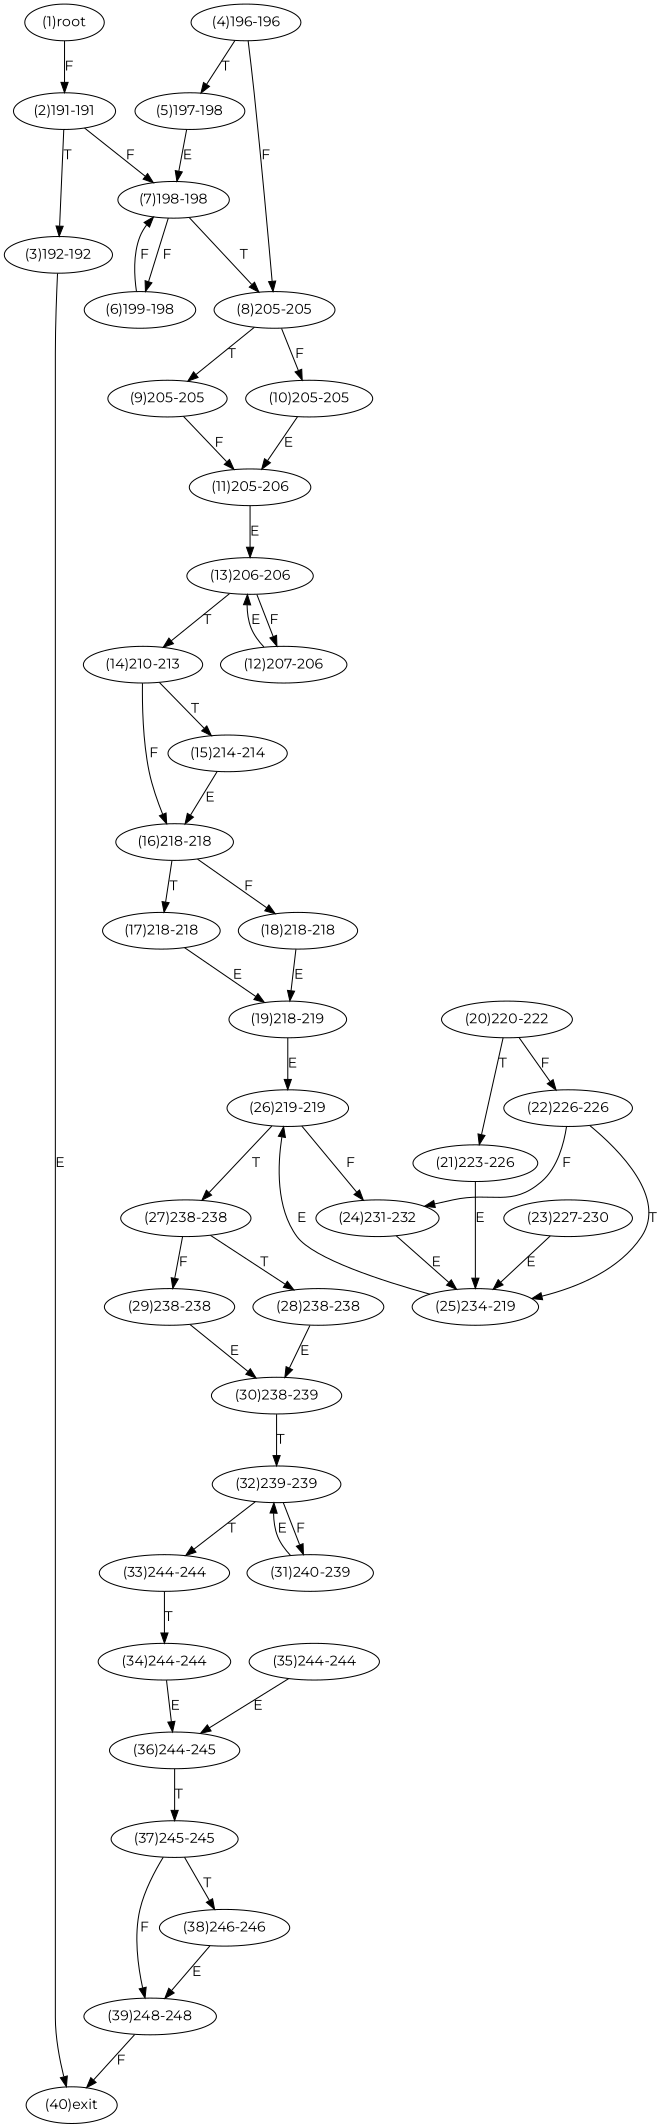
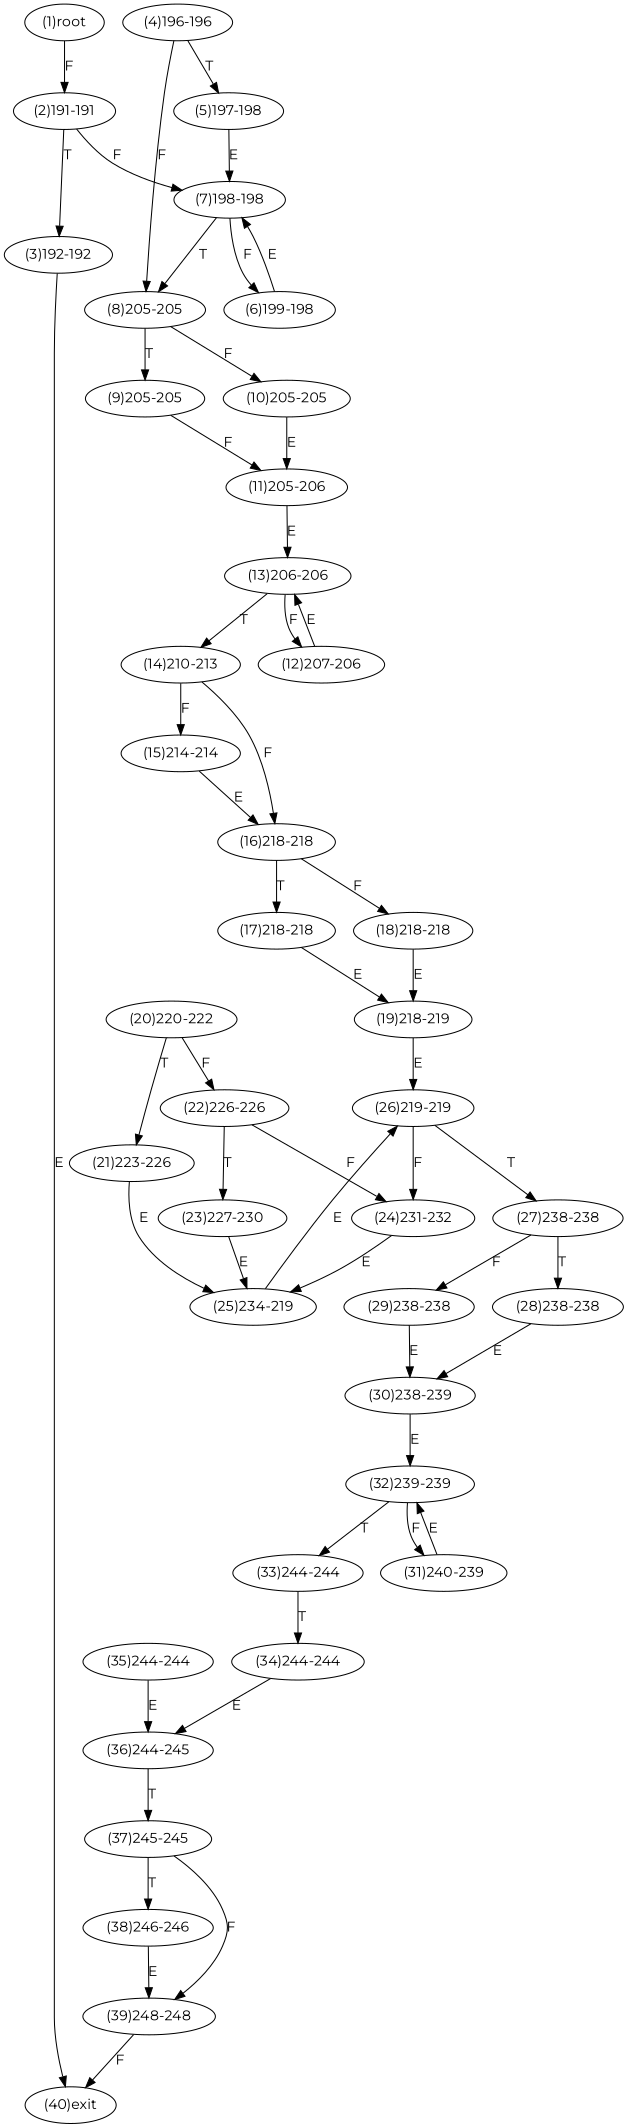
  digraph {
    fontname=Montserrat
    node [fontname=Montserrat]
    edge [fontname=Montserrat]
    n1 [label="(1)root"]
    n2 [label="(2)191-191"]
    n3 [label="(3)192-192"]
    n4 [label="(7)198-198"]
    n5 [label="(40)exit"]
    n6 [label="(4)196-196"]
    n7 [label="(5)197-198"]
    n8 [label="(8)205-205"]
    n9 [label="(9)205-205"]
    n10 [label="(10)205-205"]
    n11 [label="(6)199-198"]
    n12 [label="(11)205-206"]
    n13 [label="(13)206-206"]
    n14 [label="(12)207-206"]
    n15 [label="(14)210-213"]
    n16 [label="(15)214-214"]
    n17 [label="(16)218-218"]
    n18 [label="(17)218-218"]
    n19 [label="(18)218-218"]
    n20 [label="(19)218-219"]
    n21 [label="(26)219-219"]
    n22 [label="(24)231-232"]
    n23 [label="(27)238-238"]
    n24 [label="(21)223-226"]
    n25 [label="(25)234-219"]
    n26 [label="(20)220-222"]
    n27 [label="(22)226-226"]
    n28 [label="(23)227-230"]
    n29 [label="(29)238-238"]
    n30 [label="(28)238-238"]
    n31 [label="(30)238-239"]
    n32 [label="(32)239-239"]
    n33 [label="(31)240-239"]
    n34 [label="(33)244-244"]
    n35 [label="(34)244-244"]
    n36 [label="(36)244-245"]
    n37 [label="(37)245-245"]
    n38 [label="(35)244-244"]
    n39 [label="(38)246-246"]
    n40 [label="(39)248-248"]
    n1 -> n2 [label=F]
    n2 -> n3 [label=T]
    n2 -> n4 [label=F]
    n3 -> n5 [label=E]
    n4 -> n8 [label=T]
    n4 -> n11 [label=F]
    n6 -> n7 [label=T]
    n6 -> n8 [label=F]
    n7 -> n4 [label=E]
    n8 -> n9 [label=T]
    n8 -> n10 [label=F]
    n9 -> n12 [label=F]
    n10 -> n12 [label=E]
-   n11 -> n4 [label=F]
+   n11 -> n4 [label=E]
    n12 -> n13 [label=E]
    n13 -> n14 [label=F]
    n13 -> n15 [label=T]
    n14 -> n13 [label=E]
-   n15 -> n16 [label=T]
+   n15 -> n16 [label=F]
    n15 -> n17 [label=F]
    n16 -> n17 [label=E]
    n17 -> n18 [label=T]
    n17 -> n19 [label=F]
    n18 -> n20 [label=E]
    n19 -> n20 [label=E]
    n20 -> n21 [label=E]
    n21 -> n22 [label=F]
    n21 -> n23 [label=T]
    n22 -> n25 [label=E]
    n23 -> n29 [label=F]
    n23 -> n30 [label=T]
    n24 -> n25 [label=E]
    n25 -> n21 [label=E]
    n26 -> n24 [label=T]
    n26 -> n27 [label=F]
    n27 -> n22 [label=F]
-   n27 -> n25 [label=T]
+   n27 -> n28 [label=T]
    n28 -> n25 [label=E]
    n29 -> n31 [label=E]
    n30 -> n31 [label=E]
-   n31 -> n32 [label=T]
+   n31 -> n32 [label=E]
    n32 -> n33 [label=F]
    n32 -> n34 [label=T]
    n33 -> n32 [label=E]
    n34 -> n35 [label=T]
    n35 -> n36 [label=E]
    n36 -> n37 [label=T]
    n37 -> n39 [label=T]
    n37 -> n40 [label=F]
    n38 -> n36 [label=E]
    n39 -> n40 [label=E]
    n40 -> n5 [label=F]
  }
